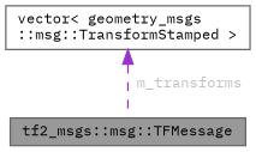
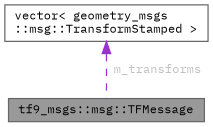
  digraph {
    fontname="IBM Plex Mono"
    node [color=gray40 fontname="IBM Plex Mono" fontsize=10 shape=box style=filled]
-   n1 [fillcolor=grey60 fontcolor=black height=0.2 label="tf2_msgs::msg::TFMessage" width=0.4]
+   n1 [fillcolor=grey60 fontcolor=black height=0.2 label="tf9_msgs::msg::TFMessage" width=0.4]
    n2 [fillcolor=white height=0.2 label="vector\< geometry_msgs\l::msg::TransformStamped \>" width=0.4]
    n2 -> n1 [color=darkorchid3 dir=back fontcolor=grey fontname="IBM Plex Mono" fontsize=10 label=" m_transforms" labelfontname=Helvetica labelfontsize=10 style=dashed]
  }
